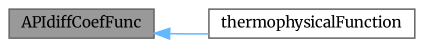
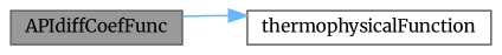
  digraph {
    rankdir=LR
    fontname=Merriweather
    node [color=gray40 fontname=Merriweather fontsize=10 shape=box style=filled]
    n1 [fillcolor=grey60 fontcolor=black height=0.2 label=APIdiffCoefFunc width=0.4]
    n2 [fillcolor=white height=0.2 label=thermophysicalFunction width=0.4]
-   n1 -> n2 [color=steelblue1 dir=back fontname=Merriweather fontsize=10 labelfontname=Helvetica labelfontsize=10 style=solid]
+   n2 -> n1 [color=steelblue1 dir=back fontname=Merriweather fontsize=10 labelfontname=Helvetica labelfontsize=10 style=solid]
  }
